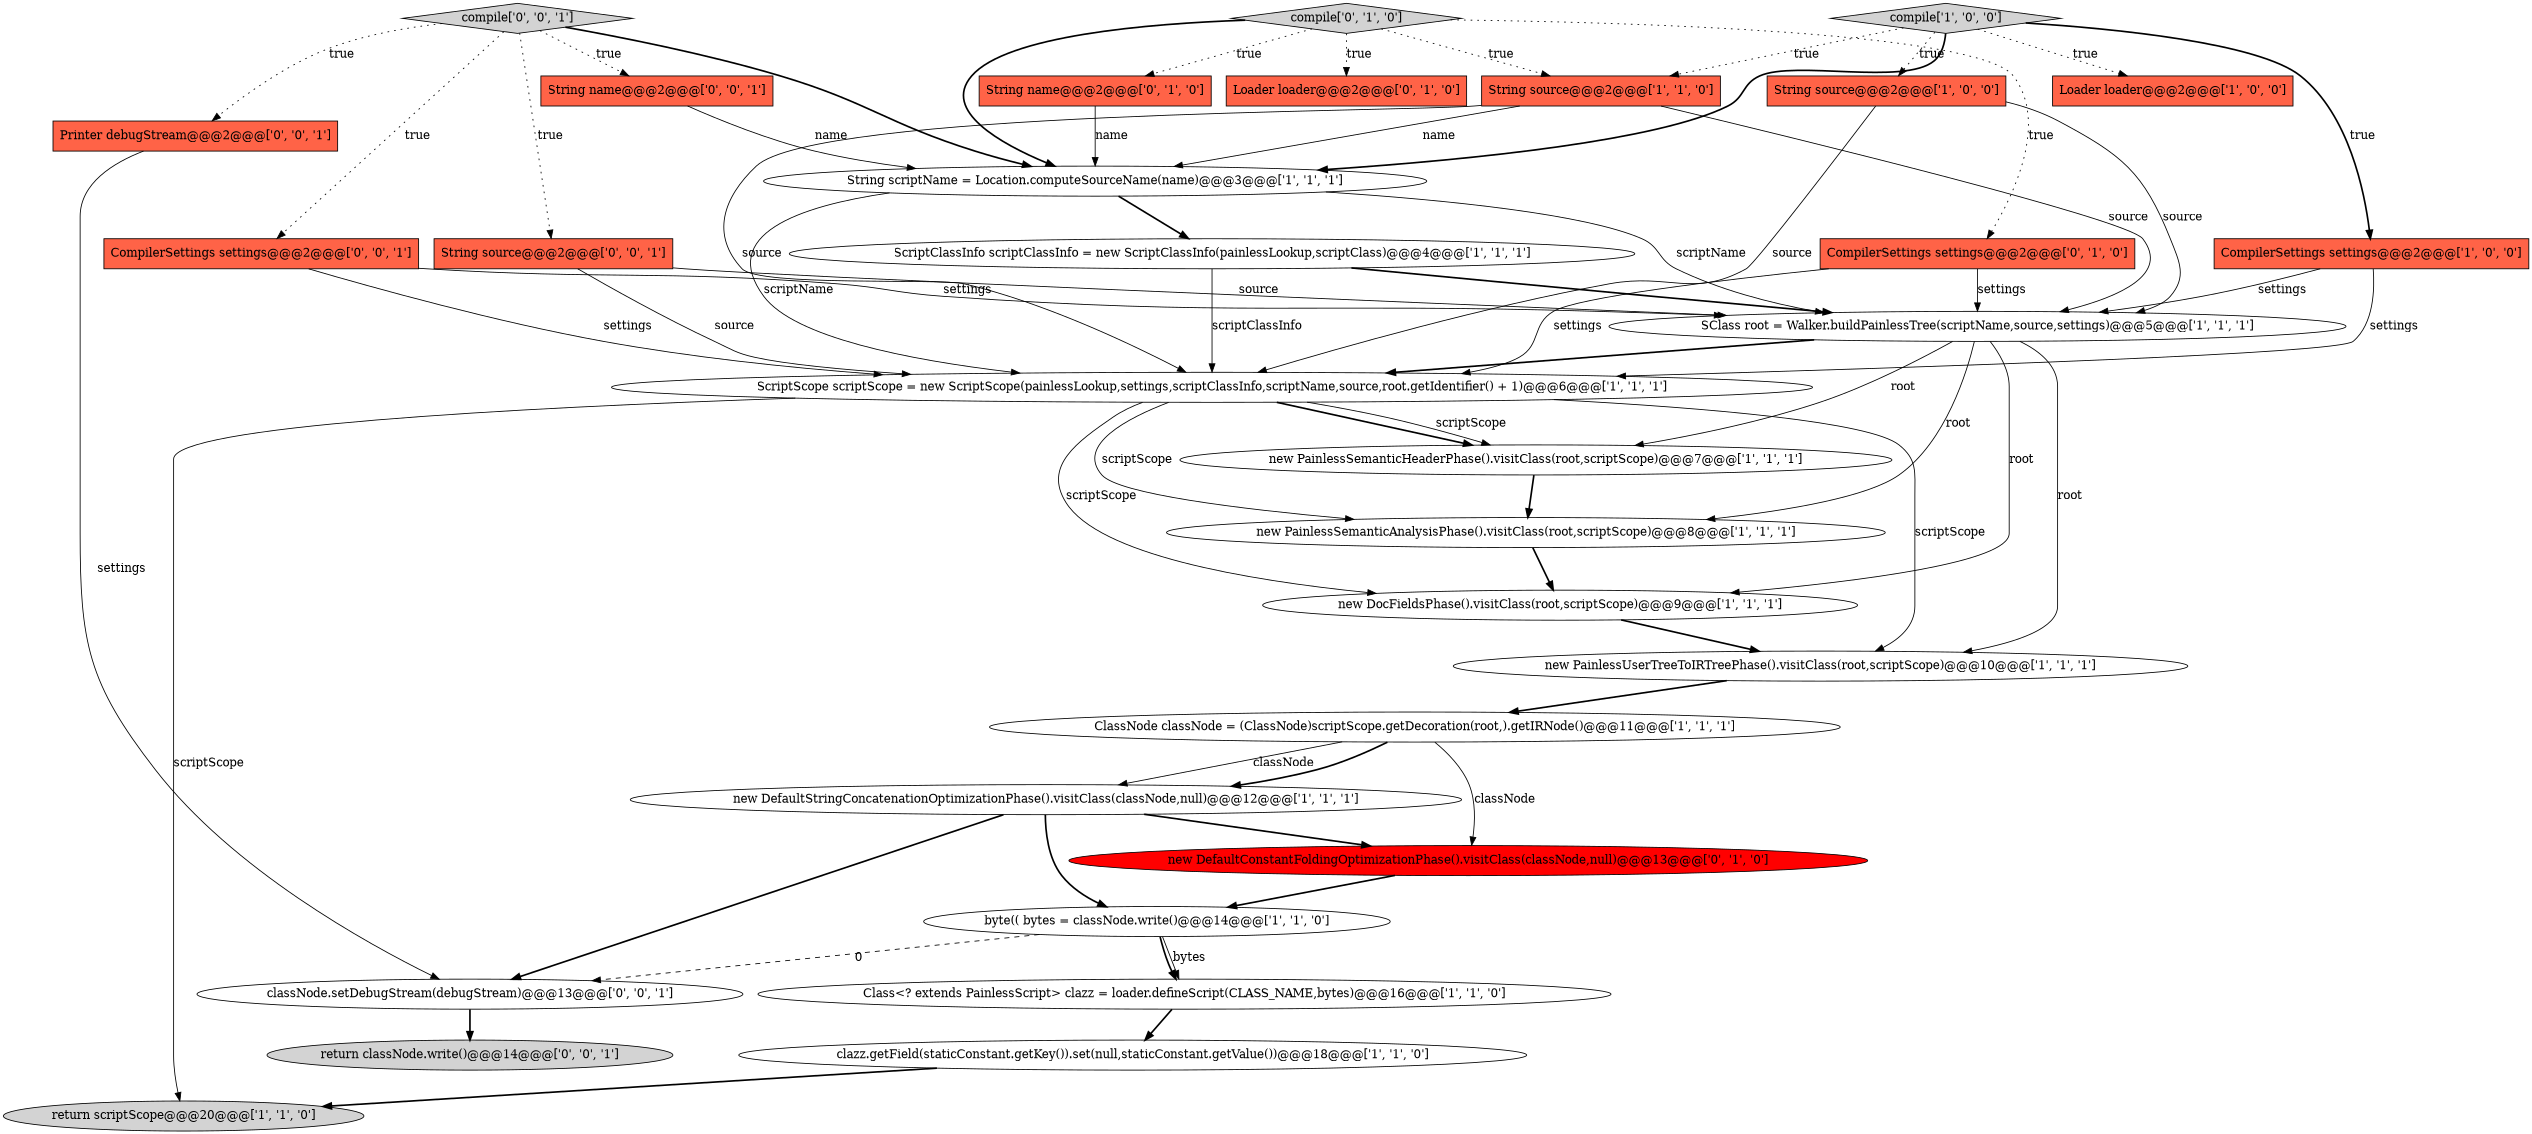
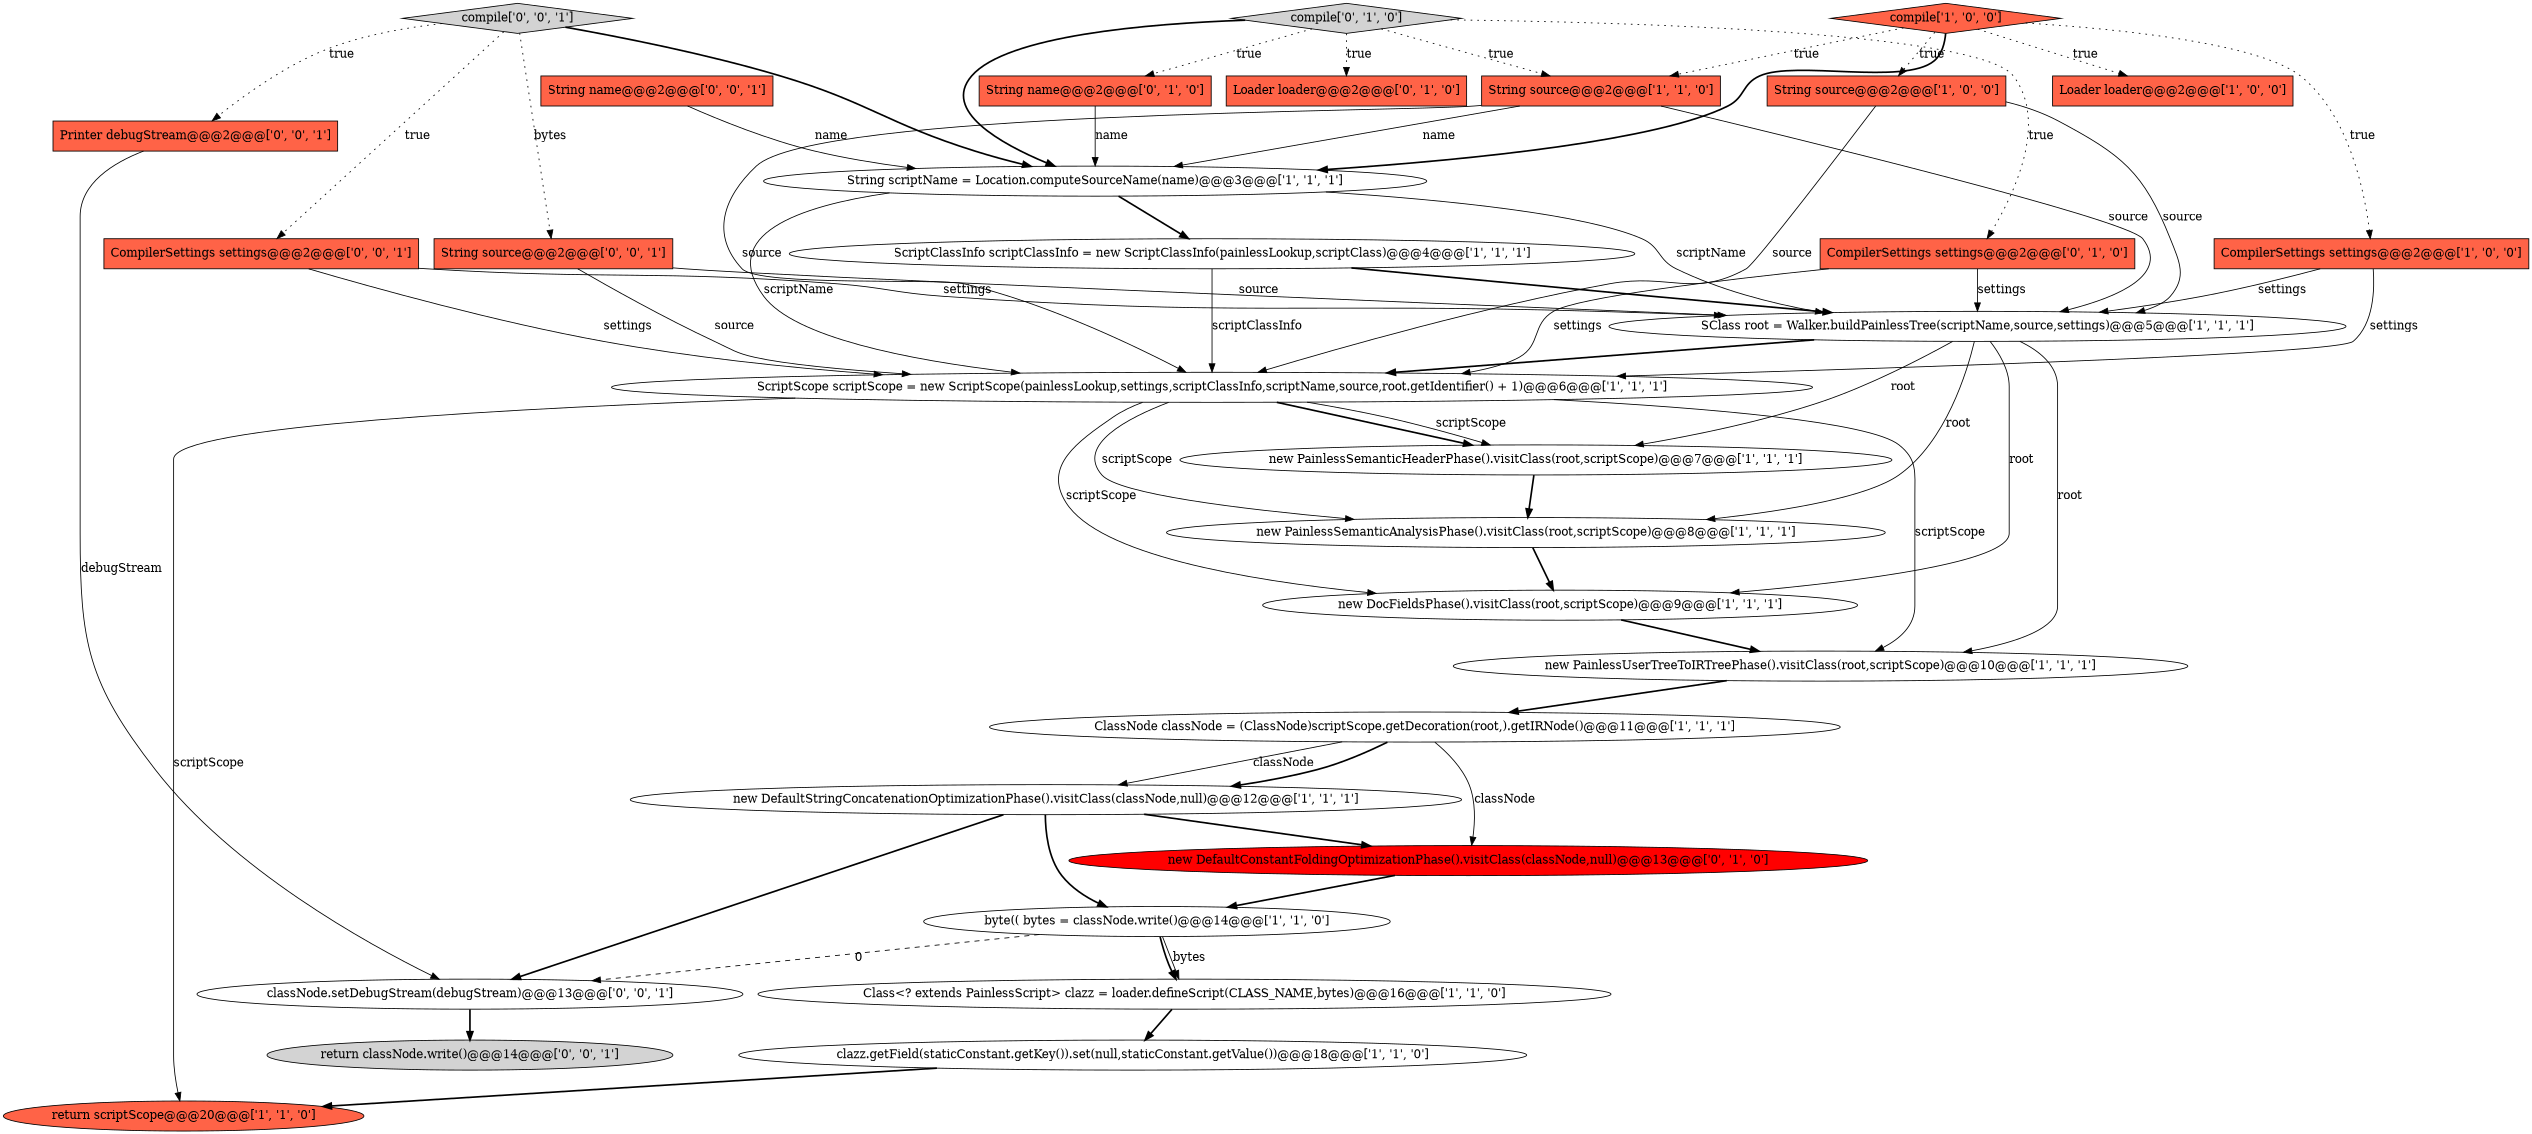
  digraph {
    node [fillcolor=white shape=ellipse style=filled]
    edge [style=solid]
    n1 [fillcolor=tomato label="String source@@@2@@@['1', '0', '0']" shape=box]
    n2 [label="SClass root = Walker.buildPainlessTree(scriptName,source,settings)@@@5@@@['1', '1', '1']"]
    n3 [label="ScriptScope scriptScope = new ScriptScope(painlessLookup,settings,scriptClassInfo,scriptName,source,root.getIdentifier() + 1)@@@6@@@['1', '1', '1']"]
    n4 [label="new PainlessSemanticAnalysisPhase().visitClass(root,scriptScope)@@@8@@@['1', '1', '1']"]
    n5 [label="new PainlessUserTreeToIRTreePhase().visitClass(root,scriptScope)@@@10@@@['1', '1', '1']"]
    n6 [label="new DocFieldsPhase().visitClass(root,scriptScope)@@@9@@@['1', '1', '1']"]
    n7 [label="new PainlessSemanticHeaderPhase().visitClass(root,scriptScope)@@@7@@@['1', '1', '1']"]
-   n8 [fillcolor=lightgray label="return scriptScope@@@20@@@['1', '1', '0']"]
+   n8 [fillcolor=tomato label="return scriptScope@@@20@@@['1', '1', '0']"]
    n9 [fillcolor=lightgray label="compile['0', '1', '0']" shape=diamond]
    n10 [fillcolor=tomato label="Loader loader@@@2@@@['0', '1', '0']" shape=box]
    n11 [fillcolor=tomato label="String name@@@2@@@['0', '1', '0']" shape=box]
    n12 [fillcolor=tomato label="String source@@@2@@@['1', '1', '0']" shape=box]
    n13 [label="String scriptName = Location.computeSourceName(name)@@@3@@@['1', '1', '1']"]
    n14 [fillcolor=tomato label="CompilerSettings settings@@@2@@@['0', '1', '0']" shape=box]
    n15 [label="ScriptClassInfo scriptClassInfo = new ScriptClassInfo(painlessLookup,scriptClass)@@@4@@@['1', '1', '1']"]
    n16 [label="ClassNode classNode = (ClassNode)scriptScope.getDecoration(root,).getIRNode()@@@11@@@['1', '1', '1']"]
    n17 [fillcolor=tomato label="Printer debugStream@@@2@@@['0', '0', '1']" shape=box]
    n18 [label="classNode.setDebugStream(debugStream)@@@13@@@['0', '0', '1']"]
    n19 [fillcolor=lightgray label="return classNode.write()@@@14@@@['0', '0', '1']"]
    n20 [fillcolor=tomato label="String name@@@2@@@['0', '0', '1']" shape=box]
    n21 [fillcolor=red label="new DefaultConstantFoldingOptimizationPhase().visitClass(classNode,null)@@@13@@@['0', '1', '0']"]
    n22 [label="byte(( bytes = classNode.write()@@@14@@@['1', '1', '0']"]
    n23 [label="Class<? extends PainlessScript> clazz = loader.defineScript(CLASS_NAME,bytes)@@@16@@@['1', '1', '0']"]
-   n24 [fillcolor=lightgray label="compile['1', '0', '0']" shape=diamond]
+   n24 [fillcolor=tomato label="compile['1', '0', '0']" shape=diamond]
    n25 [fillcolor=tomato label="Loader loader@@@2@@@['1', '0', '0']" shape=box]
    n26 [fillcolor=tomato label="CompilerSettings settings@@@2@@@['1', '0', '0']" shape=box]
    n27 [label="new DefaultStringConcatenationOptimizationPhase().visitClass(classNode,null)@@@12@@@['1', '1', '1']"]
    n28 [fillcolor=tomato label="String source@@@2@@@['0', '0', '1']" shape=box]
    n29 [fillcolor=lightgray label="compile['0', '0', '1']" shape=diamond]
    n30 [fillcolor=tomato label="CompilerSettings settings@@@2@@@['0', '0', '1']" shape=box]
    n31 [label="clazz.getField(staticConstant.getKey()).set(null,staticConstant.getValue())@@@18@@@['1', '1', '0']"]
    n1 -> n2 [label=source]
    n1 -> n3 [label=source]
    n2 -> n3 [style=bold]
    n2 -> n4 [label=root]
    n2 -> n5 [label=root]
    n2 -> n6 [label=root]
    n2 -> n7 [label=root]
    n3 -> n4 [label=scriptScope]
    n3 -> n5 [label=scriptScope]
    n3 -> n6 [label=scriptScope]
    n3 -> n7 [style=bold]
    n3 -> n7 [label=scriptScope]
    n3 -> n8 [label=scriptScope]
    n4 -> n6 [style=bold]
    n5 -> n16 [style=bold]
    n6 -> n5 [style=bold]
    n7 -> n4 [style=bold]
    n9 -> n10 [label=true style=dotted]
    n9 -> n11 [label=true style=dotted]
    n9 -> n12 [label=true style=dotted]
    n9 -> n13 [style=bold]
    n9 -> n14 [label=true style=dotted]
    n11 -> n13 [label=name]
    n12 -> n2 [label=source]
    n12 -> n3 [label=source]
    n12 -> n13 [label=name]
    n13 -> n2 [label=scriptName]
    n13 -> n3 [label=scriptName]
    n13 -> n15 [style=bold]
    n14 -> n2 [label=settings]
    n14 -> n3 [label=settings]
    n15 -> n2 [style=bold]
    n15 -> n3 [label=scriptClassInfo]
    n16 -> n21 [label=classNode]
    n16 -> n27 [label=classNode]
    n16 -> n27 [style=bold]
-   n17 -> n18 [label=settings]
+   n17 -> n18 [label=debugStream]
    n18 -> n19 [style=bold]
    n20 -> n13 [label=name]
    n21 -> n22 [style=bold]
    n22 -> n18 [label=0 style=dashed]
    n22 -> n23 [style=bold]
    n22 -> n23 [label=bytes]
    n23 -> n31 [style=bold]
    n24 -> n1 [label=true style=dotted]
    n24 -> n12 [label=true style=dotted]
    n24 -> n13 [style=bold]
    n24 -> n25 [label=true style=dotted]
-   n24 -> n26 [label=true style=bold]
+   n24 -> n26 [label=true style=dotted]
    n26 -> n2 [label=settings]
    n26 -> n3 [label=settings]
    n27 -> n18 [style=bold]
    n27 -> n21 [style=bold]
    n27 -> n22 [style=bold]
    n28 -> n2 [label=source]
    n28 -> n3 [label=source]
    n29 -> n13 [style=bold]
    n29 -> n17 [label=true style=dotted]
-   n29 -> n20 [label=true style=dotted]
-   n29 -> n28 [label=true style=dotted]
+   n29 -> n28 [label=bytes style=dotted]
    n29 -> n30 [label=true style=dotted]
    n30 -> n2 [label=settings]
    n30 -> n3 [label=settings]
    n31 -> n8 [style=bold]
  }
